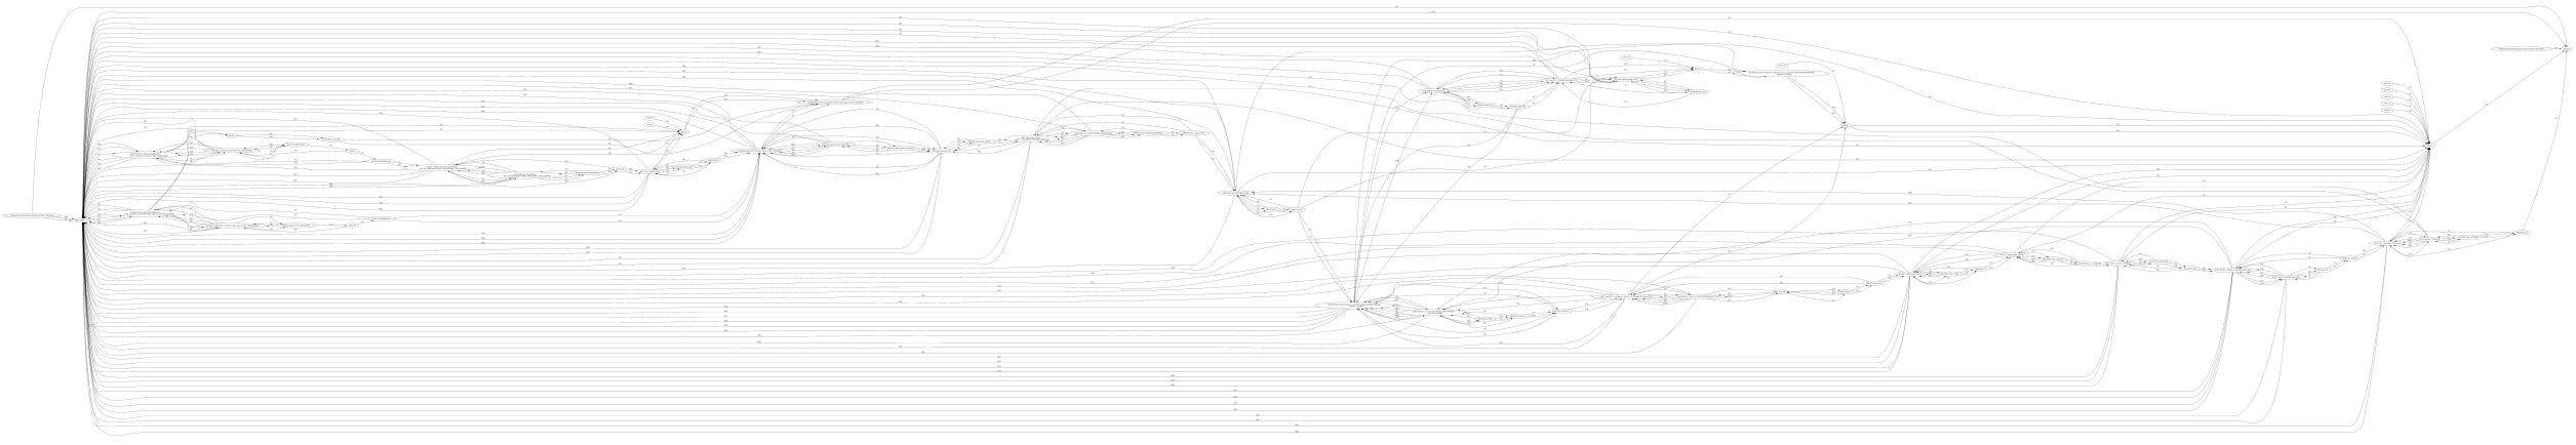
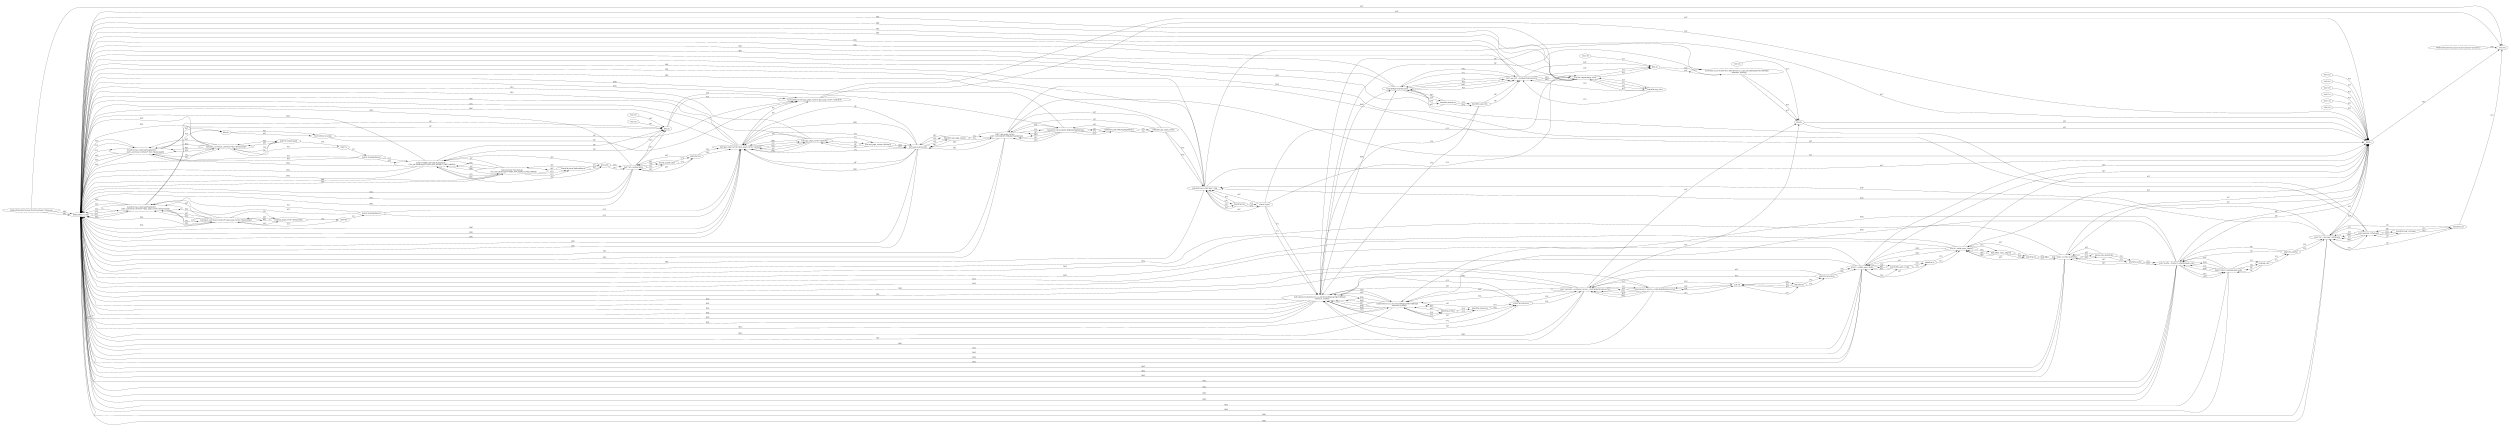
  digraph {
    fontname=Ubuntu
    rankdir=LR
    node [fontname=Ubuntu]
    edge [fontname=Ubuntu]
    n1 [label="(MethodReturn,void)"]
    n2 [label="(Call,dictionary->Set(\"appPageNames\",\n                    static_cast<base::ListValue*>(list->DeepCopy())))"]
    n3 [label="(Call,dictionary->Set(\"appPageNames\",\n                    static_cast<base::ListValue*>(app_page_names->DeepCopy())))"]
    1000100
    n5 [label="(Block,)"]
    n6 [label="(Call,static_cast<base::ListValue*>(list->DeepCopy()))"]
    n7 [label="(Block,)"]
    n8 [label="(Call,static_cast<base::ListValue*>(app_page_names->DeepCopy()))"]
    n9 [label="(MethodParameterIn,base::DictionaryValue* dictionary)"]
    n10 [label="(MethodParameterOut,base::DictionaryValue* dictionary)"]
    n11 [label="(Block,)"]
    n12 [label="(Call,* extension = extension_service_->GetInstalledExtension(*it))"]
    n13 [label="(Call,extension_service_->GetInstalledExtension(*it))"]
    n14 [label="(Block,)"]
    n15 [label="(Call,extensions::ui_util::ShouldDisplayInNewTabPage(\n            extension, profile))"]
    n16 [label="(Call,extension && extensions::ui_util::ShouldDisplayInNewTabPage(\n            extension, profile))"]
    n17 [label="(Call,*it)"]
    n18 [label="(Identifier,profile)"]
    n19 [label="(ControlStructure,if (extension && extensions::ui_util::ShouldDisplayInNewTabPage(\n            extension, profile)))"]
    n20 [label="(Identifier,extension)"]
    n21 [label="(Call,GetAppInfo(extension))"]
    n22 [label="(Identifier,extension)"]
    n23 [label="(Call,it != visible_apps_.end())"]
    n24 [label="(Call,visible_apps_.end())"]
    n25 [label="(Identifier,it)"]
    n26 [label="(Identifier,extension)"]
    n27 [label="(Call,* app_info = GetAppInfo(extension))"]
    n28 [label="(Identifier,extension)"]
    n29 [label="(Block,)"]
    n30 [label="(Call,list->Append(app_info))"]
    n31 [label="(Identifier,app_info)"]
    n32 [label="(Identifier,app_info)"]
    n33 [label="(Literal,\"apps\")"]
    n34 [label="(Call,dictionary->Set(\"apps\", list))"]
    n35 [label="(Identifier,list)"]
    n36 [label="(Call,* app_page_names =\n       prefs->GetList(prefs::kNtpAppPageNames))"]
    n37 [label="(Call,prefs->GetList(prefs::kNtpAppPageNames))"]
    n38 [label="(Call,!app_page_names)"]
    n39 [label="(Identifier,prefs::kNtpAppPageNames)"]
    n40 [label="(Call,!app_page_names || !app_page_names->GetSize())"]
    n41 [label="(Identifier,app_page_names)"]
    n42 [label="(Identifier,app_page_names)"]
    n43 [label="(Call,!app_page_names->GetSize())"]
    n44 [label="(Call,app_page_names->GetSize())"]
    n45 [label="(ControlStructure,if (!app_page_names || !app_page_names->GetSize()))"]
    n46 [label="(Call,* list = update.Get())"]
    n47 [label="(Literal,update.Get())"]
    n48 [label="(Identifier,list)"]
    n49 [label="(Literal,0)"]
    n50 [label="(Call,list->Set(0, new base::StringValue(\n        l10n_util::GetStringUTF16(IDS_APP_DEFAULT_PAGE_NAME))))"]
    n51 [label="(Call,new base::StringValue(\n        l10n_util::GetStringUTF16(IDS_APP_DEFAULT_PAGE_NAME)))"]
    n52 [label="(Identifier,base::MethodReturn)"]
    n53 [label="(Literal,\"appPageNames\")"]
    n54 [label="(Call,list->DeepCopy())"]
    1000173
    n56 [label="(ControlStructure,else)"]
    n57 [label="(Literal,\"appPageNames\")"]
    n58 [label="(Call,app_page_names->DeepCopy())"]
    1000180
    n60 [label="(Call,* list = new base::ListValue())"]
    n61 [label="(Call,new base::ListValue())"]
    n62 [label="(Identifier,base::ListValue)"]
    n63 [label="(Identifier,list)"]
    n64 [label="(Identifier,profile)"]
    n65 [label="(Call,* profile = Profile::FromWebUI(web_ui()))"]
    n66 [label="(Call,Profile::FromWebUI(web_ui()))"]
    n67 [label="(Call,web_ui())"]
    n68 [label="(Call,* prefs = profile->GetPrefs())"]
    n69 [label="(Call,profile->GetPrefs())"]
    n70 [label="(Identifier,prefs)"]
    n71 [label="(Call,it = visible_apps_.begin())"]
    n72 [label="(Call,visible_apps_.begin())"]
    n73 [label="(Identifier,it)"]
    n74 [label="(Identifier,it)"]
+   1000103
    1000104
    1000109
    1000114
    1000118
    1000149
    1000126
    1000139
    1000161
    1000162
    n1 -> n2 [label="CFG: "]
    n1 -> n2 [label="CFG: "]
    n1 -> n3 [label="CFG: "]
    n1 -> n3 [label="CFG: "]
    n1 -> 1000100 [label="AST: "]
    n2 -> n1 [label="DDG: "]
    n2 -> n1 [label="DDG: "]
    n2 -> n1 [label="DDG: "]
    n2 -> n1 [label="DDG: "]
    n2 -> n5 [label="AST: "]
    n2 -> n5 [label="AST: "]
    n2 -> n6 [label="CFG: "]
    n2 -> n6 [label="CFG: "]
    n3 -> n1 [label="DDG: "]
    n3 -> n1 [label="DDG: "]
    n3 -> n1 [label="DDG: "]
    n3 -> n1 [label="DDG: "]
    n3 -> n7 [label="AST: "]
    n3 -> n7 [label="AST: "]
    n3 -> n8 [label="CFG: "]
    n3 -> n8 [label="CFG: "]
    n5 -> n45 [label="AST: "]
    n5 -> n45 [label="AST: "]
    n6 -> n1 [label="DDG: "]
    n6 -> n1 [label="DDG: "]
    n6 -> n2 [label="AST: "]
    n6 -> n2 [label="DDG: "]
    n6 -> n2 [label="AST: "]
    n6 -> n2 [label="DDG: "]
    n6 -> n54 [label="CFG: "]
    n6 -> n54 [label="CFG: "]
    n7 -> n56 [label="AST: "]
    n7 -> n56 [label="AST: "]
    n8 -> n1 [label="DDG: "]
    n8 -> n1 [label="DDG: "]
    n8 -> n3 [label="AST: "]
    n8 -> n3 [label="DDG: "]
    n8 -> n3 [label="AST: "]
    n8 -> n3 [label="DDG: "]
    n8 -> n58 [label="CFG: "]
    n8 -> n58 [label="CFG: "]
    n9 -> n1 [label="DDG: "]
    n9 -> n1 [label="DDG: "]
    n9 -> 1000100 [label="AST: "]
    n10 -> 1000100 [label="AST: "]
    n11 -> 1000100 [label="AST: "]
    n12 -> n1 [label="DDG: "]
    n12 -> n1 [label="DDG: "]
    n12 -> n13 [label="CFG: "]
    n12 -> n13 [label="CFG: "]
    n12 -> n14 [label="AST: "]
    n12 -> n14 [label="AST: "]
    n12 -> n15 [label="DDG: "]
    n12 -> n15 [label="DDG: "]
    n12 -> n16 [label="DDG: "]
    n12 -> n16 [label="DDG: "]
    n13 -> n1 [label="DDG: "]
    n13 -> n1 [label="DDG: "]
    n13 -> n12 [label="AST: "]
    n13 -> n12 [label="DDG: "]
    n13 -> n12 [label="AST: "]
    n13 -> n12 [label="DDG: "]
    n13 -> n17 [label="CFG: "]
    n13 -> n17 [label="CFG: "]
    n14 -> n11 [label="AST: "]
    n14 -> n11 [label="AST: "]
    n15 -> n1 [label="DDG: "]
    n15 -> n1 [label="DDG: "]
    n15 -> n16 [label="AST: "]
    n15 -> n16 [label="DDG: "]
    n15 -> n16 [label="DDG: "]
    n15 -> n16 [label="AST: "]
    n15 -> n16 [label="DDG: "]
    n15 -> n16 [label="DDG: "]
    n15 -> n18 [label="CFG: "]
    n15 -> n18 [label="CFG: "]
    n16 -> n1 [label="DDG: "]
    n16 -> n1 [label="DDG: "]
    n16 -> n1 [label="DDG: "]
    n16 -> n1 [label="DDG: "]
    n16 -> n1 [label="DDG: "]
    n16 -> n1 [label="DDG: "]
    n16 -> n15 [label="CFG: "]
    n16 -> n15 [label="CFG: "]
    n16 -> n19 [label="AST: "]
    n16 -> n19 [label="AST: "]
    n16 -> n20 [label="CFG: "]
    n16 -> n20 [label="CFG: "]
    n16 -> n21 [label="DDG: "]
    n16 -> n21 [label="DDG: "]
    n17 -> n13 [label="AST: "]
    n17 -> n13 [label="AST: "]
    n17 -> n25 [label="CFG: "]
    n17 -> n25 [label="CFG: "]
    n18 -> n15 [label="AST: "]
    n18 -> n15 [label="AST: "]
    n18 -> n26 [label="CFG: "]
    n18 -> n26 [label="CFG: "]
    n19 -> n14 [label="AST: "]
    n19 -> n14 [label="AST: "]
    n20 -> n12 [label="CFG: "]
    n20 -> n12 [label="CFG: "]
    n20 -> n16 [label="AST: "]
    n20 -> n16 [label="AST: "]
    n21 -> n1 [label="DDG: "]
    n21 -> n1 [label="DDG: "]
    n21 -> n27 [label="AST: "]
    n21 -> n27 [label="DDG: "]
    n21 -> n27 [label="AST: "]
    n21 -> n27 [label="DDG: "]
    n21 -> n28 [label="CFG: "]
    n21 -> n28 [label="CFG: "]
    n22 -> n12 [label="AST: "]
    n22 -> n12 [label="AST: "]
    n22 -> n23 [label="CFG: "]
    n22 -> n23 [label="CFG: "]
    n23 -> n1 [label="DDG: "]
    n23 -> n1 [label="DDG: "]
    n23 -> n1 [label="DDG: "]
    n23 -> n1 [label="DDG: "]
    n23 -> n1 [label="DDG: "]
    n23 -> n1 [label="DDG: "]
    n23 -> n11 [label="AST: "]
    n23 -> n11 [label="AST: "]
    n23 -> n24 [label="CFG: "]
    n23 -> n24 [label="CFG: "]
    n24 -> n23 [label="AST: "]
    n24 -> n23 [label="AST: "]
    n24 -> n74 [label="CFG: "]
    n24 -> n74 [label="CFG: "]
    n25 -> n17 [label="AST: "]
    n25 -> n17 [label="AST: "]
    n25 -> n22 [label="CFG: "]
    n25 -> n22 [label="CFG: "]
    n26 -> n15 [label="AST: "]
    n26 -> n15 [label="AST: "]
    n26 -> n20 [label="CFG: "]
    n26 -> n20 [label="CFG: "]
    n27 -> n1 [label="DDG: "]
    n27 -> n1 [label="DDG: "]
    n27 -> n21 [label="CFG: "]
    n27 -> n21 [label="CFG: "]
    n27 -> n29 [label="AST: "]
    n27 -> n29 [label="AST: "]
    n27 -> n30 [label="DDG: "]
    n27 -> n30 [label="DDG: "]
    n28 -> n21 [label="AST: "]
    n28 -> n21 [label="AST: "]
    n28 -> n32 [label="CFG: "]
    n28 -> n32 [label="CFG: "]
    n29 -> n19 [label="AST: "]
    n29 -> n19 [label="AST: "]
    n30 -> n1 [label="DDG: "]
    n30 -> n1 [label="DDG: "]
    n30 -> n1 [label="DDG: "]
    n30 -> n1 [label="DDG: "]
    n30 -> n29 [label="AST: "]
    n30 -> n29 [label="AST: "]
    n30 -> n31 [label="CFG: "]
    n30 -> n31 [label="CFG: "]
    n31 -> n27 [label="CFG: "]
    n31 -> n27 [label="CFG: "]
    n31 -> n30 [label="AST: "]
    n31 -> n30 [label="AST: "]
    n32 -> n16 [label="CFG: "]
    n32 -> n16 [label="CFG: "]
    n32 -> n27 [label="AST: "]
    n32 -> n27 [label="AST: "]
    n33 -> n16 [label="CFG: "]
    n33 -> n16 [label="CFG: "]
    n33 -> n30 [label="CFG: "]
    n33 -> n30 [label="CFG: "]
    n33 -> n34 [label="AST: "]
    n33 -> n34 [label="AST: "]
    n34 -> n1 [label="DDG: "]
    n34 -> n1 [label="DDG: "]
    n34 -> n1 [label="DDG: "]
    n34 -> n1 [label="DDG: "]
    n34 -> n11 [label="AST: "]
    n34 -> n11 [label="AST: "]
    n34 -> n35 [label="CFG: "]
    n34 -> n35 [label="CFG: "]
    n35 -> n33 [label="CFG: "]
    n35 -> n33 [label="CFG: "]
    n35 -> n34 [label="AST: "]
    n35 -> n34 [label="AST: "]
    n36 -> n1 [label="DDG: "]
    n36 -> n1 [label="DDG: "]
    n36 -> n11 [label="AST: "]
    n36 -> n11 [label="AST: "]
    n36 -> n37 [label="CFG: "]
    n36 -> n37 [label="CFG: "]
    n36 -> n38 [label="DDG: "]
    n36 -> n38 [label="DDG: "]
    n37 -> n1 [label="DDG: "]
    n37 -> n1 [label="DDG: "]
    n37 -> n36 [label="AST: "]
    n37 -> n36 [label="DDG: "]
    n37 -> n36 [label="AST: "]
    n37 -> n36 [label="DDG: "]
    n37 -> n39 [label="CFG: "]
    n37 -> n39 [label="CFG: "]
    n38 -> n1 [label="DDG: "]
    n38 -> n1 [label="DDG: "]
    n38 -> n40 [label="AST: "]
    n38 -> n40 [label="DDG: "]
    n38 -> n40 [label="AST: "]
    n38 -> n40 [label="DDG: "]
    n38 -> n41 [label="CFG: "]
    n38 -> n41 [label="CFG: "]
    n39 -> n37 [label="AST: "]
    n39 -> n37 [label="AST: "]
    n39 -> n42 [label="CFG: "]
    n39 -> n42 [label="CFG: "]
    n40 -> n1 [label="DDG: "]
    n40 -> n1 [label="DDG: "]
    n40 -> n1 [label="DDG: "]
    n40 -> n1 [label="DDG: "]
    n40 -> n1 [label="DDG: "]
    n40 -> n1 [label="DDG: "]
    n40 -> n38 [label="CFG: "]
    n40 -> n38 [label="CFG: "]
    n40 -> n43 [label="CFG: "]
    n40 -> n43 [label="CFG: "]
    n40 -> n45 [label="AST: "]
    n40 -> n45 [label="AST: "]
    n41 -> n36 [label="CFG: "]
    n41 -> n36 [label="CFG: "]
    n41 -> n38 [label="AST: "]
    n41 -> n38 [label="AST: "]
    n42 -> n34 [label="CFG: "]
    n42 -> n34 [label="CFG: "]
    n42 -> n36 [label="AST: "]
    n42 -> n36 [label="AST: "]
    n43 -> n1 [label="DDG: "]
    n43 -> n1 [label="DDG: "]
    n43 -> n40 [label="AST: "]
    n43 -> n40 [label="DDG: "]
    n43 -> n40 [label="AST: "]
    n43 -> n40 [label="DDG: "]
    n43 -> n44 [label="CFG: "]
    n43 -> n44 [label="CFG: "]
    n44 -> n38 [label="CFG: "]
    n44 -> n38 [label="CFG: "]
    n44 -> n43 [label="AST: "]
    n44 -> n43 [label="AST: "]
    n45 -> n11 [label="AST: "]
    n45 -> n11 [label="AST: "]
    n46 -> n1 [label="DDG: "]
    n46 -> n1 [label="DDG: "]
    n46 -> n1 [label="DDG: "]
    n46 -> n1 [label="DDG: "]
    n46 -> n5 [label="AST: "]
    n46 -> n5 [label="AST: "]
    n46 -> n47 [label="CFG: "]
    n46 -> n47 [label="CFG: "]
    n47 -> n46 [label="AST: "]
    n47 -> n46 [label="AST: "]
    n47 -> n48 [label="CFG: "]
    n47 -> n48 [label="CFG: "]
    n48 -> n40 [label="CFG: "]
    n48 -> n40 [label="CFG: "]
    n48 -> n46 [label="AST: "]
    n48 -> n46 [label="AST: "]
    n49 -> n46 [label="CFG: "]
    n49 -> n46 [label="CFG: "]
    n49 -> n50 [label="AST: "]
    n49 -> n50 [label="AST: "]
    n50 -> n1 [label="DDG: "]
    n50 -> n1 [label="DDG: "]
    n50 -> n1 [label="DDG: "]
    n50 -> n1 [label="DDG: "]
    n50 -> n5 [label="AST: "]
    n50 -> n5 [label="AST: "]
    n50 -> n51 [label="CFG: "]
    n50 -> n51 [label="CFG: "]
    n51 -> n1 [label="DDG: "]
    n51 -> n1 [label="DDG: "]
    n51 -> n50 [label="AST: "]
    n51 -> n50 [label="DDG: "]
    n51 -> n50 [label="AST: "]
    n51 -> n50 [label="DDG: "]
    n51 -> n52 [label="CFG: "]
    n51 -> n52 [label="CFG: "]
    n52 -> n49 [label="CFG: "]
    n52 -> n49 [label="CFG: "]
    n52 -> n51 [label="AST: "]
    n52 -> n51 [label="AST: "]
    n53 -> n2 [label="AST: "]
    n53 -> n2 [label="AST: "]
    n53 -> n50 [label="CFG: "]
    n53 -> n50 [label="CFG: "]
    n54 -> n6 [label="AST: "]
    n54 -> n6 [label="AST: "]
    n54 -> 1000173 [label="CFG: "]
    1000173 -> n6 [label="AST: "]
    1000173 -> n53 [label="CFG: "]
    n56 -> n45 [label="AST: "]
    n56 -> n45 [label="AST: "]
    n57 -> n3 [label="AST: "]
    n57 -> n3 [label="AST: "]
    n57 -> n40 [label="CFG: "]
    n57 -> n40 [label="CFG: "]
    n58 -> n8 [label="AST: "]
    n58 -> n8 [label="AST: "]
    n58 -> 1000180 [label="CFG: "]
    1000180 -> n8 [label="AST: "]
    1000180 -> n57 [label="CFG: "]
    n60 -> n1 [label="DDG: "]
    n60 -> n1 [label="DDG: "]
    n60 -> n11 [label="AST: "]
    n60 -> n11 [label="AST: "]
    n60 -> n34 [label="DDG: "]
    n60 -> n34 [label="DDG: "]
    n60 -> n61 [label="CFG: "]
    n60 -> n61 [label="CFG: "]
    n61 -> n1 [label="DDG: "]
    n61 -> n1 [label="DDG: "]
    n61 -> n60 [label="AST: "]
    n61 -> n60 [label="DDG: "]
    n61 -> n60 [label="AST: "]
    n61 -> n60 [label="DDG: "]
    n61 -> n62 [label="CFG: "]
    n61 -> n62 [label="CFG: "]
    n62 -> n61 [label="AST: "]
    n62 -> n61 [label="AST: "]
    n62 -> n63 [label="CFG: "]
    n62 -> n63 [label="CFG: "]
    n63 -> 1000100 [label="CFG: "]
    n63 -> n60 [label="AST: "]
    n63 -> n60 [label="AST: "]
    n64 -> n60 [label="CFG: "]
    n64 -> n60 [label="CFG: "]
    n64 -> n65 [label="AST: "]
    n64 -> n65 [label="AST: "]
    n65 -> n1 [label="DDG: "]
    n65 -> n1 [label="DDG: "]
    n65 -> n1 [label="DDG: "]
    n65 -> n1 [label="DDG: "]
    n65 -> n11 [label="AST: "]
    n65 -> n11 [label="AST: "]
    n65 -> n15 [label="DDG: "]
    n65 -> n15 [label="DDG: "]
    n65 -> n66 [label="CFG: "]
    n65 -> n66 [label="CFG: "]
    n66 -> n1 [label="DDG: "]
    n66 -> n1 [label="DDG: "]
    n66 -> n65 [label="AST: "]
    n66 -> n65 [label="DDG: "]
    n66 -> n65 [label="AST: "]
    n66 -> n65 [label="DDG: "]
    n66 -> n67 [label="CFG: "]
    n66 -> n67 [label="CFG: "]
    n67 -> n64 [label="CFG: "]
    n67 -> n64 [label="CFG: "]
    n67 -> n66 [label="AST: "]
    n67 -> n66 [label="AST: "]
    n68 -> n1 [label="DDG: "]
    n68 -> n1 [label="DDG: "]
    n68 -> n1 [label="DDG: "]
    n68 -> n1 [label="DDG: "]
    n68 -> n11 [label="AST: "]
    n68 -> n11 [label="AST: "]
    n68 -> n69 [label="CFG: "]
    n68 -> n69 [label="CFG: "]
    n69 -> n68 [label="AST: "]
    n69 -> n68 [label="AST: "]
    n69 -> n70 [label="CFG: "]
    n69 -> n70 [label="CFG: "]
    n70 -> n65 [label="CFG: "]
    n70 -> n65 [label="CFG: "]
    n70 -> n68 [label="AST: "]
    n70 -> n68 [label="AST: "]
    n71 -> n1 [label="DDG: "]
    n71 -> n1 [label="DDG: "]
    n71 -> n11 [label="AST: "]
    n71 -> n11 [label="AST: "]
    n71 -> n23 [label="DDG: "]
    n71 -> n23 [label="DDG: "]
    n71 -> n72 [label="CFG: "]
    n71 -> n72 [label="CFG: "]
    n72 -> n71 [label="AST: "]
    n72 -> n71 [label="AST: "]
    n72 -> n73 [label="CFG: "]
    n72 -> n73 [label="CFG: "]
    n73 -> n68 [label="CFG: "]
    n73 -> n68 [label="CFG: "]
    n73 -> n71 [label="AST: "]
    n73 -> n71 [label="AST: "]
    n74 -> n23 [label="AST: "]
    n74 -> n23 [label="AST: "]
    n74 -> n71 [label="CFG: "]
    n74 -> n71 [label="CFG: "]
+   1000103 -> n11 [label="AST: "]
    1000104 -> n11 [label="AST: "]
    1000109 -> n11 [label="AST: "]
    1000114 -> n11 [label="AST: "]
    1000118 -> n11 [label="AST: "]
    1000149 -> n11 [label="AST: "]
    1000126 -> n14 [label="AST: "]
    1000139 -> n29 [label="AST: "]
    1000161 -> n5 [label="AST: "]
    1000162 -> n5 [label="AST: "]
  }
